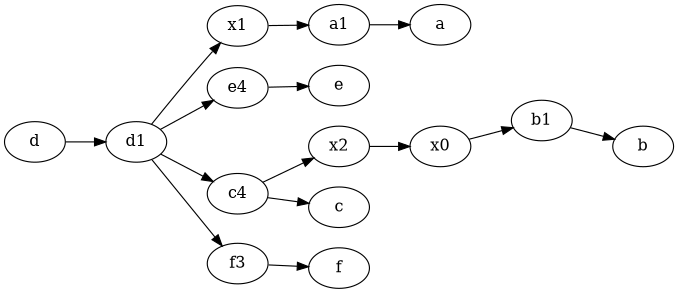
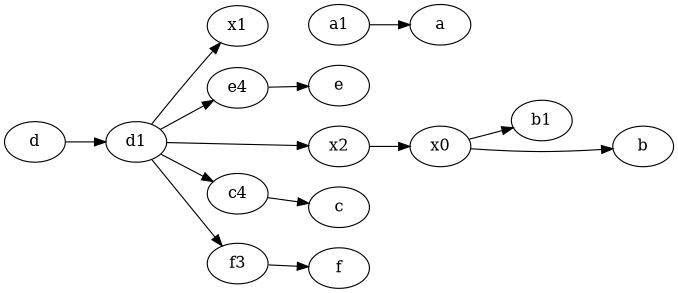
  digraph {
    rankdir=LR
    d1
    x1
    n3 [label=e4]
    n4 [label=c4]
    n5 [label=f3]
    x2
    a1
    e
    c
    f
    x0
    a
    b1
    b
    d
    d1 -> x1
    d1 -> n3
    d1 -> n4
    d1 -> n5
-   n4 -> x2
-   x1 -> a1
+   d1 -> x2
    n3 -> e
    n4 -> c
    n5 -> f
    x2 -> x0
    a1 -> a
    x0 -> b1
-   b1 -> b
+   x0 -> b
    d -> d1
  }
